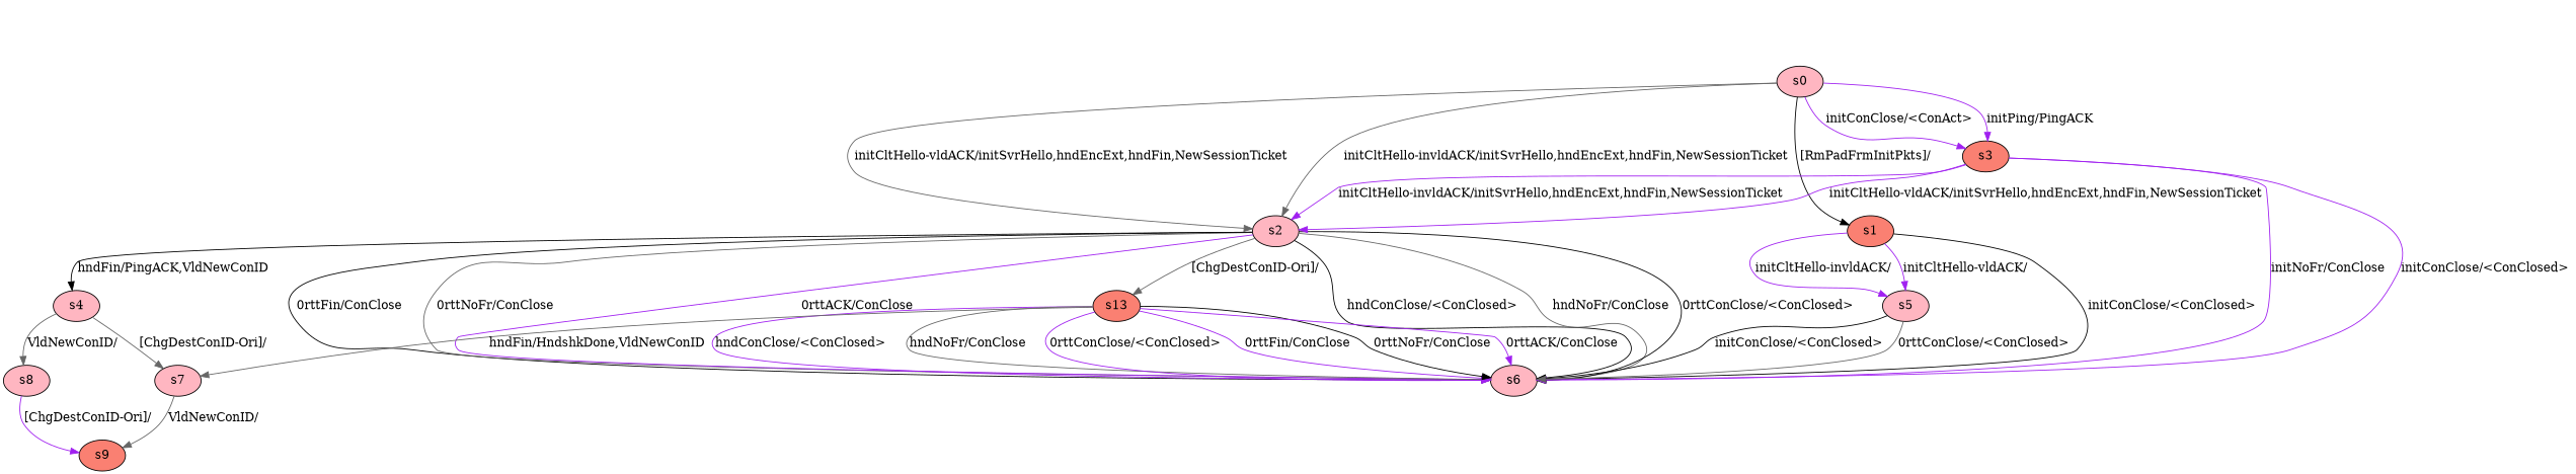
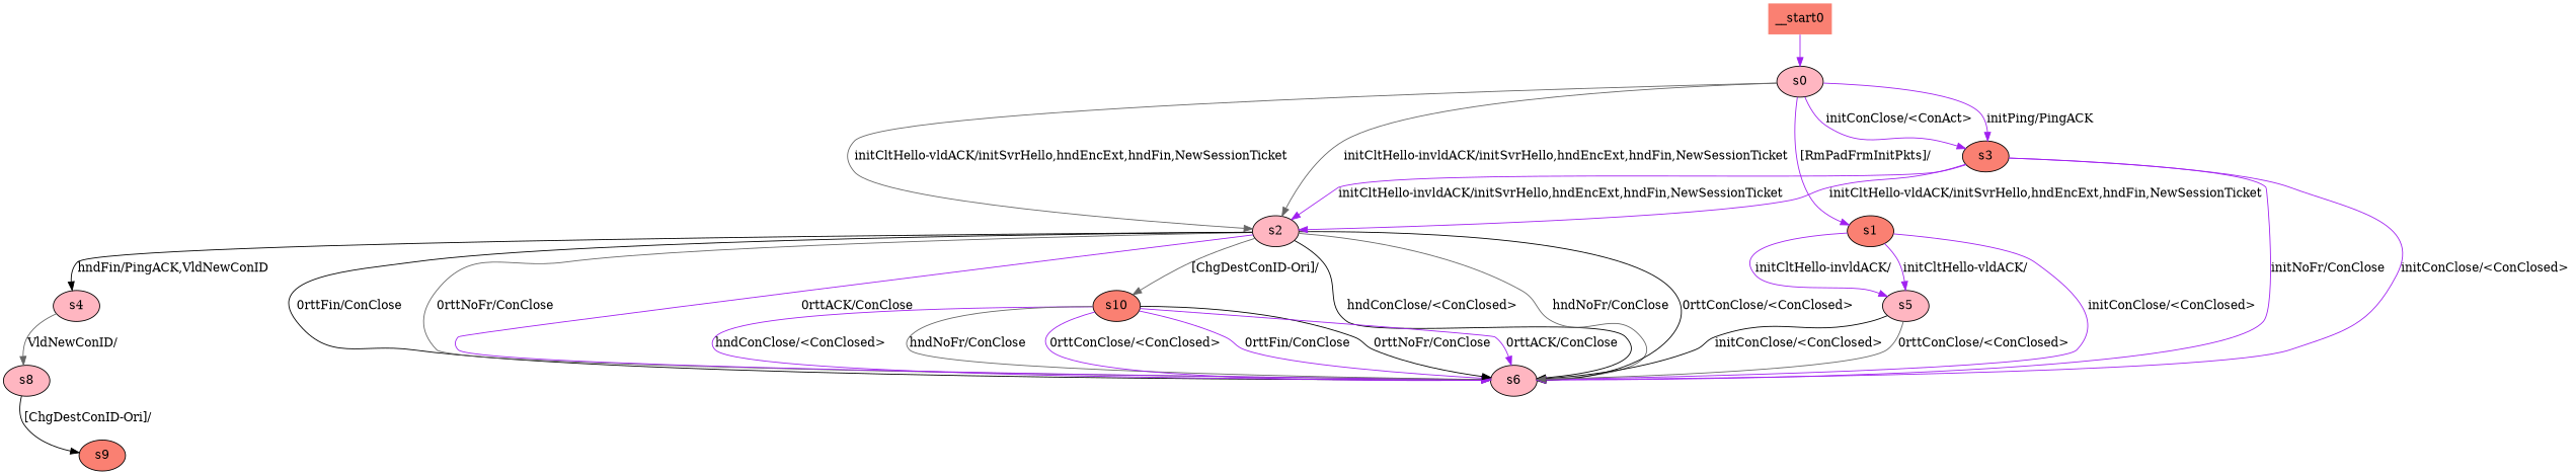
  digraph {
    node [fillcolor=lightpink style=filled]
    edge [color=purple]
    n1 [label=s0]
    n2 [fillcolor=salmon label=s1]
    n3 [label=s2]
    n4 [fillcolor=salmon label=s3]
    n5 [label=s5]
    n6 [label=s6]
    n7 [label=s4]
-   n8 [fillcolor=salmon label=s13]
-   n9 [label=s7]
+   n8 [fillcolor=salmon label=s10]
    n10 [label=s8]
    n11 [fillcolor=salmon label=s9]
-   n1 -> n2 [color=black label="[RmPadFrmInitPkts]/ "]
+   __start0 [fillcolor=salmon shape=none]
+   n1 -> n2 [label="[RmPadFrmInitPkts]/ "]
    n1 -> n3 [color=gray40 label="initCltHello-vldACK/initSvrHello,hndEncExt,hndFin,NewSessionTicket "]
    n1 -> n3 [color=gray40 label="initCltHello-invldACK/initSvrHello,hndEncExt,hndFin,NewSessionTicket "]
    n1 -> n4 [label="initPing/PingACK "]
    n1 -> n4 [label="initConClose/<ConAct> "]
    n2 -> n5 [label="initCltHello-vldACK/ "]
    n2 -> n5 [label="initCltHello-invldACK/ "]
-   n2 -> n6 [color=black label="initConClose/<ConClosed> "]
+   n2 -> n6 [label="initConClose/<ConClosed> "]
    n3 -> n6 [color=black label="hndConClose/<ConClosed> "]
    n3 -> n6 [color=gray40 label="hndNoFr/ConClose "]
    n3 -> n6 [color=black label="0rttConClose/<ConClosed> "]
    n3 -> n6 [color=black label="0rttFin/ConClose "]
    n3 -> n6 [color=gray40 label="0rttNoFr/ConClose "]
    n3 -> n6 [label="0rttACK/ConClose "]
    n3 -> n7 [color=black label="hndFin/PingACK,VldNewConID "]
    n3 -> n8 [color=gray40 label="[ChgDestConID-Ori]/ "]
    n4 -> n3 [label="initCltHello-vldACK/initSvrHello,hndEncExt,hndFin,NewSessionTicket "]
    n4 -> n3 [label="initCltHello-invldACK/initSvrHello,hndEncExt,hndFin,NewSessionTicket "]
    n4 -> n6 [label="initConClose/<ConClosed> "]
    n4 -> n6 [label="initNoFr/ConClose "]
    n5 -> n6 [color=black label="initConClose/<ConClosed> "]
    n5 -> n6 [color=gray40 label="0rttConClose/<ConClosed> "]
-   n7 -> n9 [color=gray40 label="[ChgDestConID-Ori]/ "]
    n7 -> n10 [color=gray40 label="VldNewConID/ "]
    n8 -> n6 [label="hndConClose/<ConClosed> "]
    n8 -> n6 [color=gray40 label="hndNoFr/ConClose "]
    n8 -> n6 [label="0rttConClose/<ConClosed> "]
    n8 -> n6 [label="0rttFin/ConClose "]
    n8 -> n6 [color=black label="0rttNoFr/ConClose "]
    n8 -> n6 [label="0rttACK/ConClose "]
-   n8 -> n9 [color=gray40 label="hndFin/HndshkDone,VldNewConID "]
-   n9 -> n11 [color=gray40 label="VldNewConID/ "]
-   n10 -> n11 [label="[ChgDestConID-Ori]/ "]
+   n10 -> n11 [color=black label="[ChgDestConID-Ori]/ "]
+   __start0 -> n1
  }
